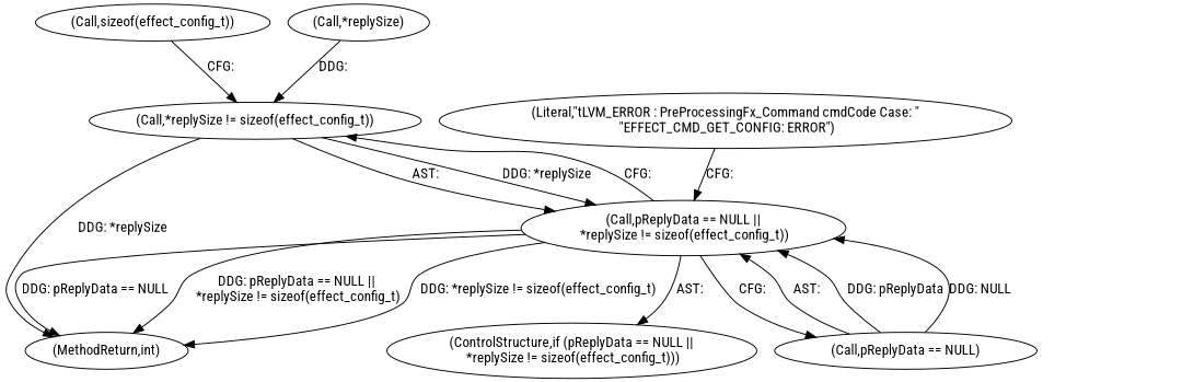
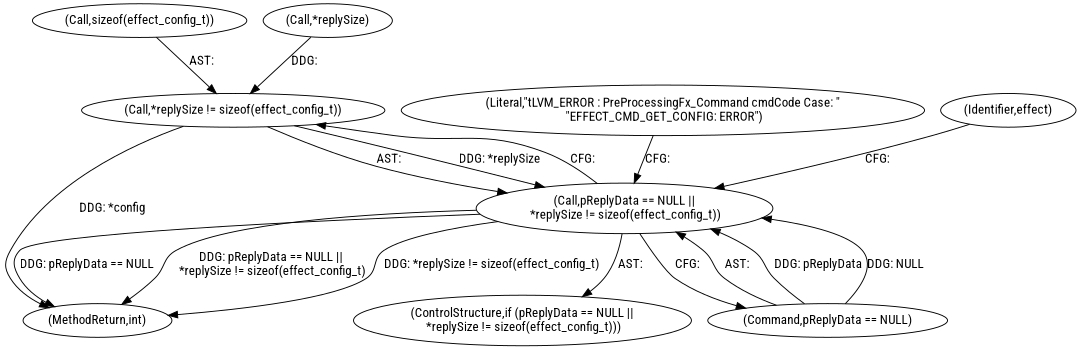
  digraph {
    fontname="Roboto Condensed"
    node [fontname="Roboto Condensed"]
    edge [fontname="Roboto Condensed"]
    n1 [label="(Call,*replySize != sizeof(effect_config_t))"]
    n2 [label="(Call,pReplyData == NULL ||\n *replySize != sizeof(effect_config_t))"]
    n3 [label="(MethodReturn,int)"]
    n4 [label="(ControlStructure,if (pReplyData == NULL ||\n *replySize != sizeof(effect_config_t)))"]
-   n5 [label="(Call,pReplyData == NULL)"]
+   n5 [label="(Command,pReplyData == NULL)"]
    n6 [label="(Call,sizeof(effect_config_t))"]
    n7 [label="(Literal,\"\tLVM_ERROR : PreProcessingFx_Command cmdCode Case: \"\n \"EFFECT_CMD_GET_CONFIG: ERROR\")"]
+   n8 [label="(Identifier,effect)"]
    n9 [label="(Call,*replySize)"]
    n1 -> n2 [label="AST: "]
    n1 -> n2 [label="DDG: *replySize"]
-   n1 -> n3 [label="DDG: *replySize"]
+   n1 -> n3 [label="DDG: *config"]
    n2 -> n1 [label="CFG: "]
    n2 -> n3 [label="DDG: pReplyData == NULL"]
    n2 -> n3 [label="DDG: pReplyData == NULL ||\n *replySize != sizeof(effect_config_t)"]
    n2 -> n3 [label="DDG: *replySize != sizeof(effect_config_t)"]
    n2 -> n4 [label="AST: "]
    n2 -> n5 [label="CFG: "]
    n5 -> n2 [label="AST: "]
    n5 -> n2 [label="DDG: pReplyData"]
    n5 -> n2 [label="DDG: NULL"]
-   n6 -> n1 [label="CFG: "]
+   n6 -> n1 [label="AST: "]
    n7 -> n2 [label="CFG: "]
+   n8 -> n2 [label="CFG: "]
    n9 -> n1 [label="DDG: "]
  }
